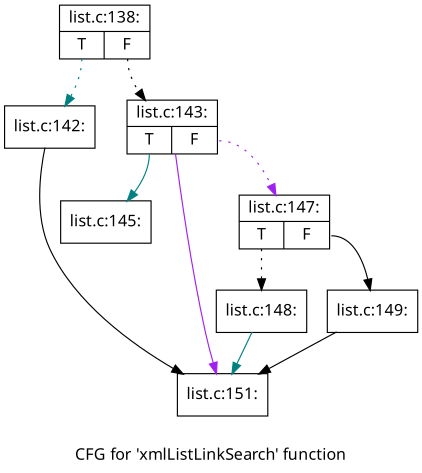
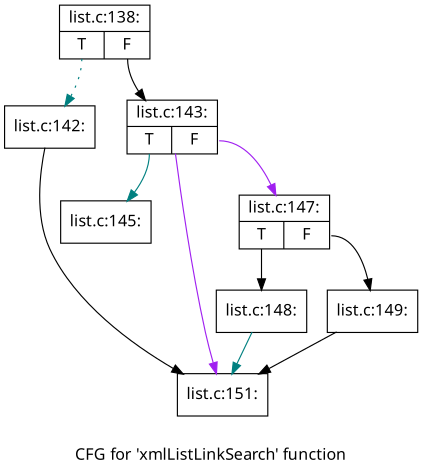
  digraph {
    fontname="Noto Sans"
    label="CFG for 'xmlListLinkSearch' function"
    node [fontname="Noto Sans" shape=record]
    edge [color=black fontname="Noto Sans" style=solid]
    n1 [label="{list.c:138:|{<s0>T|<s1>F}}"]
    n2 [label="{list.c:142:}"]
    n3 [label="{list.c:143:|{<s0>T|<s1>F}}"]
    n4 [label="{list.c:151:}"]
    n5 [label="{list.c:145:}"]
    n6 [label="{list.c:147:|{<s0>T|<s1>F}}"]
    n7 [label="{list.c:148:}"]
    n8 [label="{list.c:149:}"]
    n1 -> n2 [color=teal style=dotted tailport=s0]
-   n1 -> n3 [style=dotted tailport=s1]
+   n1 -> n3 [tailport=s1]
    n2 -> n4
    n3 -> n4 [color=purple]
    n3 -> n5 [color=teal tailport=s0]
-   n3 -> n6 [color=purple style=dotted tailport=s1]
-   n6 -> n7 [style=dotted tailport=s0]
+   n3 -> n6 [color=purple tailport=s1]
+   n6 -> n7 [tailport=s0]
    n6 -> n8 [tailport=s1]
    n7 -> n4 [color=teal]
    n8 -> n4
  }
